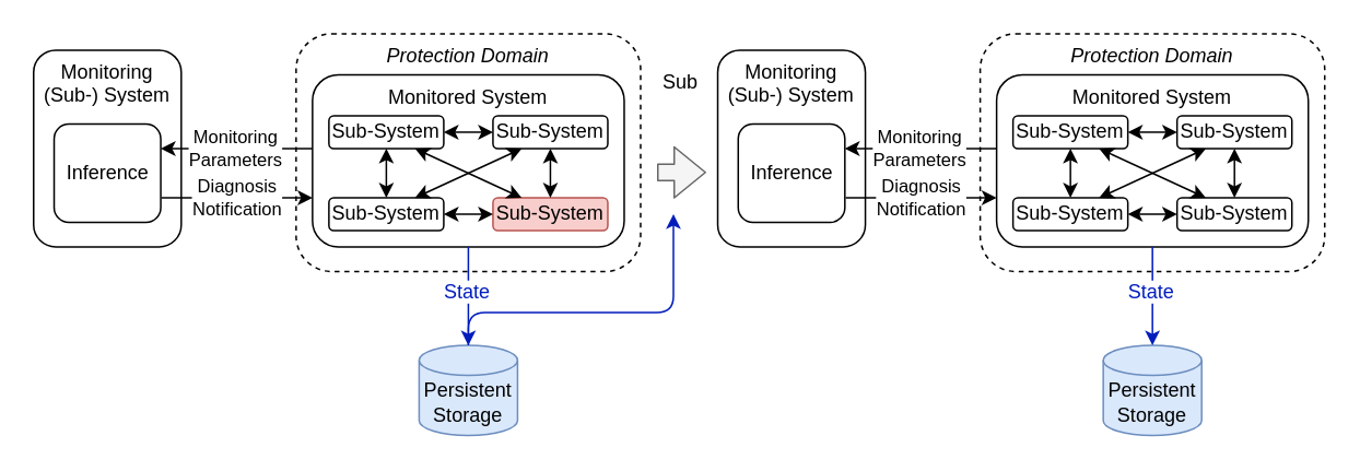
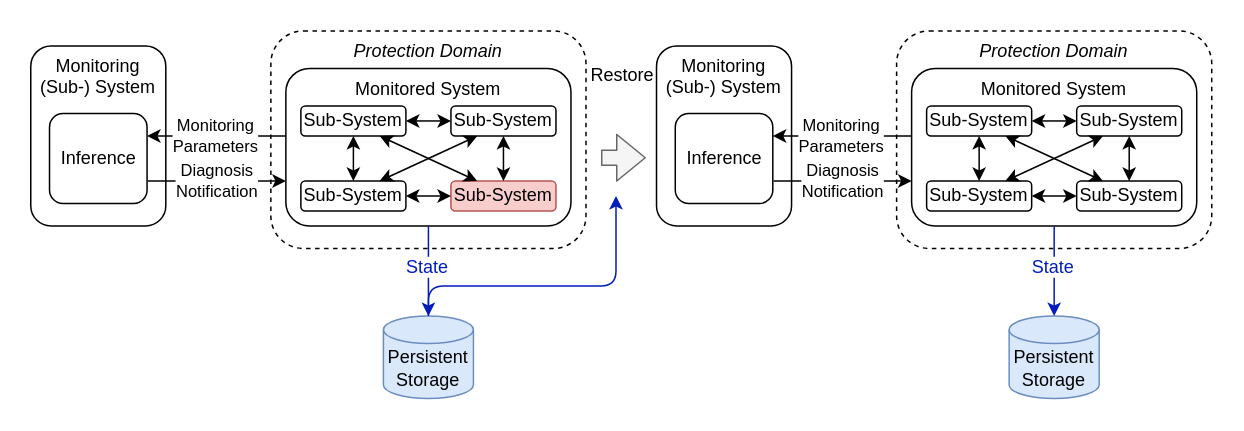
  <mxCell id="0" />
  <mxCell id="1" parent="0" />
  <mxCell id="2" value="&lt;i&gt;Protection Domain&lt;/i&gt;" style="rounded=1;whiteSpace=wrap;html=1;dashed=1;verticalAlign=top;" parent="1" vertex="1"><mxGeometry x="180" y="20" width="210" height="145" as="geometry" /></mxCell>
  <mxCell id="3" value="Monitoring&lt;br&gt;(Sub-) System" style="rounded=1;whiteSpace=wrap;html=1;verticalAlign=top;" parent="1" vertex="1"><mxGeometry x="20" y="30" width="90" height="120" as="geometry" /></mxCell>
  <mxCell id="4" value="Monitored System" style="rounded=1;whiteSpace=wrap;html=1;verticalAlign=top;" parent="1" vertex="1"><mxGeometry x="190" y="45" width="190" height="105" as="geometry" /></mxCell>
  <mxCell id="5" value="Monitoring&lt;br&gt;Parameters" style="endArrow=none;startArrow=classic;html=1;exitX=1;exitY=0.25;exitDx=0;exitDy=0;endFill=0;entryX=0;entryY=0.429;entryDx=0;entryDy=0;entryPerimeter=0;" parent="1" source="6" target="4" edge="1"><mxGeometry width="50" height="50" relative="1" as="geometry"><mxPoint x="90" y="180" as="sourcePoint" /><mxPoint x="160" y="60" as="targetPoint" /></mxGeometry></mxCell>
  <mxCell id="6" value="Inference" style="rounded=1;whiteSpace=wrap;html=1;" parent="1" vertex="1"><mxGeometry x="32.5" y="75" width="65" height="60" as="geometry" /></mxCell>
  <mxCell id="7" value="Diagnosis&lt;br&gt;Notification" style="endArrow=classic;html=1;entryX=0;entryY=0.695;entryDx=0;entryDy=0;entryPerimeter=0;" parent="1" edge="1"><mxGeometry width="50" height="50" relative="1" as="geometry"><mxPoint x="98" y="120" as="sourcePoint" /><mxPoint x="190" y="119.975" as="targetPoint" /></mxGeometry></mxCell>
  <mxCell id="8" value="Sub-System" style="rounded=1;whiteSpace=wrap;html=1;" parent="1" vertex="1"><mxGeometry x="200" y="70" width="70" height="20" as="geometry" /></mxCell>
  <mxCell id="9" value="Sub-System" style="rounded=1;whiteSpace=wrap;html=1;" parent="1" vertex="1"><mxGeometry x="300" y="70" width="70" height="20" as="geometry" /></mxCell>
  <mxCell id="10" value="Sub-System" style="rounded=1;whiteSpace=wrap;html=1;" parent="1" vertex="1"><mxGeometry x="200" y="120" width="70" height="20" as="geometry" /></mxCell>
  <mxCell id="11" value="Sub-System" style="rounded=1;whiteSpace=wrap;html=1;labelBackgroundColor=none;fillColor=#f8cecc;strokeColor=#b85450;" parent="1" vertex="1"><mxGeometry x="300" y="120" width="70" height="20" as="geometry" /></mxCell>
  <mxCell id="12" value="" style="endArrow=classic;startArrow=classic;html=1;entryX=0.5;entryY=1;entryDx=0;entryDy=0;exitX=0.5;exitY=0;exitDx=0;exitDy=0;" parent="1" source="10" target="8" edge="1"><mxGeometry width="50" height="50" relative="1" as="geometry"><mxPoint x="440" y="210" as="sourcePoint" /><mxPoint x="490" y="160" as="targetPoint" /></mxGeometry></mxCell>
  <mxCell id="13" value="" style="endArrow=classic;startArrow=classic;html=1;entryX=0.5;entryY=1;entryDx=0;entryDy=0;" parent="1" source="11" target="9" edge="1"><mxGeometry width="50" height="50" relative="1" as="geometry"><mxPoint x="235" y="160" as="sourcePoint" /><mxPoint x="235" y="110" as="targetPoint" /></mxGeometry></mxCell>
  <mxCell id="14" value="" style="endArrow=classic;startArrow=classic;html=1;exitX=0.75;exitY=0;exitDx=0;exitDy=0;entryX=0.25;entryY=1;entryDx=0;entryDy=0;" parent="1" source="10" target="9" edge="1"><mxGeometry width="50" height="50" relative="1" as="geometry"><mxPoint x="440" y="210" as="sourcePoint" /><mxPoint x="490" y="160" as="targetPoint" /></mxGeometry></mxCell>
  <mxCell id="15" value="" style="endArrow=classic;startArrow=classic;html=1;exitX=0.75;exitY=1;exitDx=0;exitDy=0;entryX=0.25;entryY=0;entryDx=0;entryDy=0;" parent="1" source="8" target="11" edge="1"><mxGeometry width="50" height="50" relative="1" as="geometry"><mxPoint x="440" y="210" as="sourcePoint" /><mxPoint x="490" y="160" as="targetPoint" /></mxGeometry></mxCell>
  <mxCell id="16" value="" style="endArrow=classic;startArrow=classic;html=1;exitX=1;exitY=0.5;exitDx=0;exitDy=0;entryX=0;entryY=0.5;entryDx=0;entryDy=0;" parent="1" source="10" target="11" edge="1"><mxGeometry width="50" height="50" relative="1" as="geometry"><mxPoint x="440" y="210" as="sourcePoint" /><mxPoint x="310" y="165" as="targetPoint" /></mxGeometry></mxCell>
  <mxCell id="17" value="" style="endArrow=classic;startArrow=classic;html=1;exitX=1;exitY=0.5;exitDx=0;exitDy=0;" parent="1" source="8" target="9" edge="1"><mxGeometry width="50" height="50" relative="1" as="geometry"><mxPoint x="440" y="210" as="sourcePoint" /><mxPoint x="490" y="160" as="targetPoint" /></mxGeometry></mxCell>
  <mxCell id="18" value="" style="shape=flexArrow;endArrow=classic;html=1;fillColor=#f5f5f5;strokeColor=#666666;" parent="1" edge="1"><mxGeometry width="50" height="50" relative="1" as="geometry"><mxPoint x="400" y="104.5" as="sourcePoint" /><mxPoint x="430" y="104.5" as="targetPoint" /></mxGeometry></mxCell>
  <mxCell id="19" value="&lt;i&gt;Protection Domain&lt;/i&gt;" style="rounded=1;whiteSpace=wrap;html=1;dashed=1;verticalAlign=top;" parent="1" vertex="1"><mxGeometry x="597" y="20" width="210" height="145" as="geometry" /></mxCell>
  <mxCell id="20" value="Monitoring&lt;br&gt;(Sub-) System" style="rounded=1;whiteSpace=wrap;html=1;verticalAlign=top;" parent="1" vertex="1"><mxGeometry x="437" y="30" width="90" height="120" as="geometry" /></mxCell>
  <mxCell id="21" value="Monitored System" style="rounded=1;whiteSpace=wrap;html=1;verticalAlign=top;" parent="1" vertex="1"><mxGeometry x="607" y="45" width="190" height="105" as="geometry" /></mxCell>
  <mxCell id="22" value="Monitoring&lt;br&gt;Parameters" style="endArrow=none;startArrow=classic;html=1;exitX=1;exitY=0.25;exitDx=0;exitDy=0;endFill=0;entryX=0;entryY=0.429;entryDx=0;entryDy=0;entryPerimeter=0;" parent="1" source="23" target="21" edge="1"><mxGeometry width="50" height="50" relative="1" as="geometry"><mxPoint x="507" y="180" as="sourcePoint" /><mxPoint x="577" y="60" as="targetPoint" /></mxGeometry></mxCell>
  <mxCell id="23" value="Inference" style="rounded=1;whiteSpace=wrap;html=1;" parent="1" vertex="1"><mxGeometry x="449.5" y="75" width="65" height="60" as="geometry" /></mxCell>
  <mxCell id="24" value="Diagnosis&lt;br&gt;Notification" style="endArrow=classic;html=1;entryX=0;entryY=0.695;entryDx=0;entryDy=0;entryPerimeter=0;" parent="1" edge="1"><mxGeometry width="50" height="50" relative="1" as="geometry"><mxPoint x="515" y="120" as="sourcePoint" /><mxPoint x="607" y="119.975" as="targetPoint" /></mxGeometry></mxCell>
  <mxCell id="25" value="Sub-System" style="rounded=1;whiteSpace=wrap;html=1;" parent="1" vertex="1"><mxGeometry x="617" y="70" width="70" height="20" as="geometry" /></mxCell>
  <mxCell id="26" value="Sub-System" style="rounded=1;whiteSpace=wrap;html=1;" parent="1" vertex="1"><mxGeometry x="717" y="70" width="70" height="20" as="geometry" /></mxCell>
  <mxCell id="27" value="Sub-System" style="rounded=1;whiteSpace=wrap;html=1;" parent="1" vertex="1"><mxGeometry x="617" y="120" width="70" height="20" as="geometry" /></mxCell>
  <mxCell id="28" value="Sub-System" style="rounded=1;whiteSpace=wrap;html=1;" parent="1" vertex="1"><mxGeometry x="717" y="120" width="70" height="20" as="geometry" /></mxCell>
  <mxCell id="29" value="" style="endArrow=classic;startArrow=classic;html=1;entryX=0.5;entryY=1;entryDx=0;entryDy=0;exitX=0.5;exitY=0;exitDx=0;exitDy=0;" parent="1" source="27" target="25" edge="1"><mxGeometry width="50" height="50" relative="1" as="geometry"><mxPoint x="857" y="210" as="sourcePoint" /><mxPoint x="907" y="160" as="targetPoint" /></mxGeometry></mxCell>
  <mxCell id="30" value="" style="endArrow=classic;startArrow=classic;html=1;entryX=0.5;entryY=1;entryDx=0;entryDy=0;" parent="1" source="28" target="26" edge="1"><mxGeometry width="50" height="50" relative="1" as="geometry"><mxPoint x="652" y="160" as="sourcePoint" /><mxPoint x="652" y="110" as="targetPoint" /></mxGeometry></mxCell>
  <mxCell id="31" value="" style="endArrow=classic;startArrow=classic;html=1;exitX=0.75;exitY=0;exitDx=0;exitDy=0;entryX=0.25;entryY=1;entryDx=0;entryDy=0;" parent="1" source="27" target="26" edge="1"><mxGeometry width="50" height="50" relative="1" as="geometry"><mxPoint x="857" y="210" as="sourcePoint" /><mxPoint x="907" y="160" as="targetPoint" /></mxGeometry></mxCell>
  <mxCell id="32" value="" style="endArrow=classic;startArrow=classic;html=1;exitX=0.75;exitY=1;exitDx=0;exitDy=0;entryX=0.25;entryY=0;entryDx=0;entryDy=0;" parent="1" source="25" target="28" edge="1"><mxGeometry width="50" height="50" relative="1" as="geometry"><mxPoint x="857" y="210" as="sourcePoint" /><mxPoint x="907" y="160" as="targetPoint" /></mxGeometry></mxCell>
  <mxCell id="33" value="" style="endArrow=classic;startArrow=classic;html=1;exitX=1;exitY=0.5;exitDx=0;exitDy=0;entryX=0;entryY=0.5;entryDx=0;entryDy=0;" parent="1" source="27" target="28" edge="1"><mxGeometry width="50" height="50" relative="1" as="geometry"><mxPoint x="857" y="210" as="sourcePoint" /><mxPoint x="727" y="165" as="targetPoint" /></mxGeometry></mxCell>
  <mxCell id="34" value="" style="endArrow=classic;startArrow=classic;html=1;exitX=1;exitY=0.5;exitDx=0;exitDy=0;" parent="1" source="25" target="26" edge="1"><mxGeometry width="50" height="50" relative="1" as="geometry"><mxPoint x="857" y="210" as="sourcePoint" /><mxPoint x="907" y="160" as="targetPoint" /></mxGeometry></mxCell>
- <mxCell id="35" value="Sub" style="text;html=1;align=center;verticalAlign=middle;resizable=0;points=[];autosize=1;" parent="1" vertex="1"><mxGeometry x="383.5" y="40" width="60" height="20" as="geometry" /></mxCell>
+ <mxCell id="35" value="Restore" style="text;html=1;align=center;verticalAlign=middle;resizable=0;points=[];autosize=1;" parent="1" vertex="1"><mxGeometry x="383.5" y="40" width="60" height="20" as="geometry" /></mxCell>
  <mxCell id="36" value="" style="shape=image;html=1;verticalAlign=top;verticalLabelPosition=bottom;labelBackgroundColor=#ffffff;imageAspect=0;aspect=fixed;image=https://cdn2.iconfinder.com/data/icons/flags/flags/48/Red-Cross.png" vertex="1" parent="1"><mxGeometry x="400" y="60" width="29" height="29" as="geometry" /></mxCell>
  <mxCell id="37" value="&lt;br&gt;Persistent&lt;br&gt;Storage" style="strokeWidth=1;html=1;shape=mxgraph.flowchart.database;whiteSpace=wrap;fillColor=#dae8fc;strokeColor=#6c8ebf;" vertex="1" parent="1"><mxGeometry x="255" y="210" width="60" height="55" as="geometry" /></mxCell>
  <mxCell id="38" value="" style="endArrow=classic;startArrow=none;html=1;entryX=0.5;entryY=0;entryDx=0;entryDy=0;entryPerimeter=0;fillColor=#0050ef;strokeColor=#001DBC;startFill=0;exitX=0.5;exitY=1;exitDx=0;exitDy=0;" edge="1" parent="1" target="37" source="4"><mxGeometry width="50" height="50" relative="1" as="geometry"><mxPoint x="350" y="200" as="sourcePoint" /><mxPoint x="196" y="160" as="targetPoint" /></mxGeometry></mxCell>
  <mxCell id="39" value="&lt;span style=&quot;background-color: rgb(255 , 255 , 255)&quot;&gt;&lt;font color=&quot;#001dbc&quot;&gt;State&lt;/font&gt;&lt;/span&gt;" style="text;html=1;align=center;verticalAlign=middle;resizable=0;points=[];autosize=1;fontColor=#0000FF;" vertex="1" parent="1"><mxGeometry x="264" y="168" width="40" height="20" as="geometry" /></mxCell>
  <mxCell id="40" value="&lt;br&gt;Persistent&lt;br&gt;Storage" style="strokeWidth=1;html=1;shape=mxgraph.flowchart.database;whiteSpace=wrap;fillColor=#dae8fc;strokeColor=#6c8ebf;" vertex="1" parent="1"><mxGeometry x="672" y="210" width="60" height="55" as="geometry" /></mxCell>
  <mxCell id="41" value="" style="endArrow=classic;startArrow=none;html=1;entryX=0.5;entryY=0;entryDx=0;entryDy=0;entryPerimeter=0;fillColor=#0050ef;strokeColor=#001DBC;startFill=0;exitX=0.5;exitY=1;exitDx=0;exitDy=0;endFill=1;" edge="1" parent="1" target="40" source="21"><mxGeometry width="50" height="50" relative="1" as="geometry"><mxPoint x="740" y="180" as="sourcePoint" /><mxPoint x="613" y="160" as="targetPoint" /></mxGeometry></mxCell>
  <mxCell id="42" value="&lt;span style=&quot;background-color: rgb(255 , 255 , 255)&quot;&gt;&lt;font color=&quot;#001dbc&quot;&gt;State&lt;/font&gt;&lt;/span&gt;" style="text;html=1;align=center;verticalAlign=middle;resizable=0;points=[];autosize=1;fontColor=#0000FF;" vertex="1" parent="1"><mxGeometry x="681" y="168" width="40" height="20" as="geometry" /></mxCell>
  <mxCell id="43" value="" style="endArrow=classic;startArrow=none;html=1;fillColor=#0050ef;strokeColor=#001DBC;startFill=0;exitX=0.5;exitY=0;exitDx=0;exitDy=0;exitPerimeter=0;" edge="1" parent="1" source="37"><mxGeometry width="50" height="50" relative="1" as="geometry"><mxPoint x="295" y="160" as="sourcePoint" /><mxPoint x="410" y="130" as="targetPoint" /><Array as="points"><mxPoint x="285" y="190" /><mxPoint x="410" y="190" /></Array></mxGeometry></mxCell>
